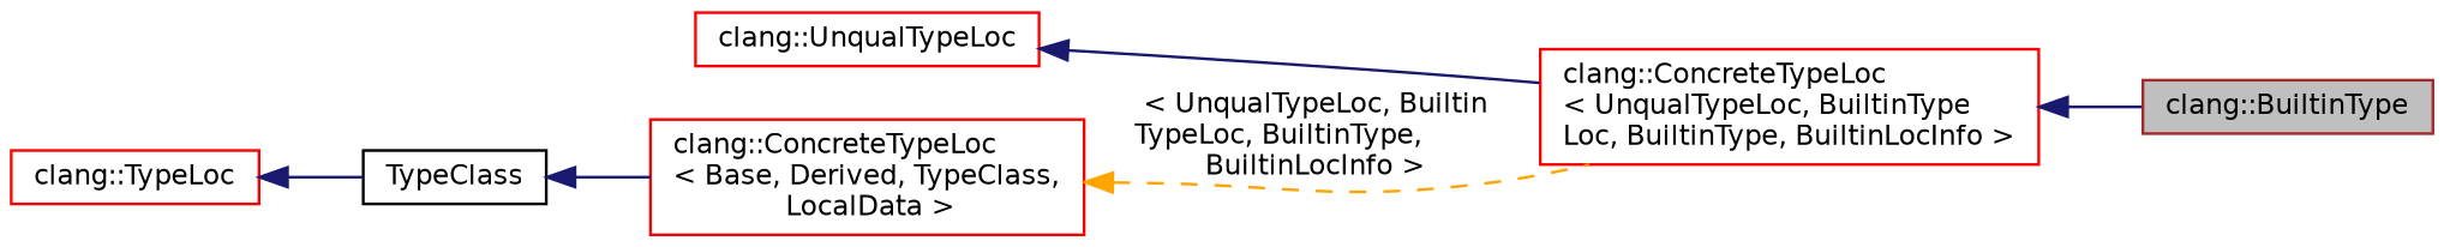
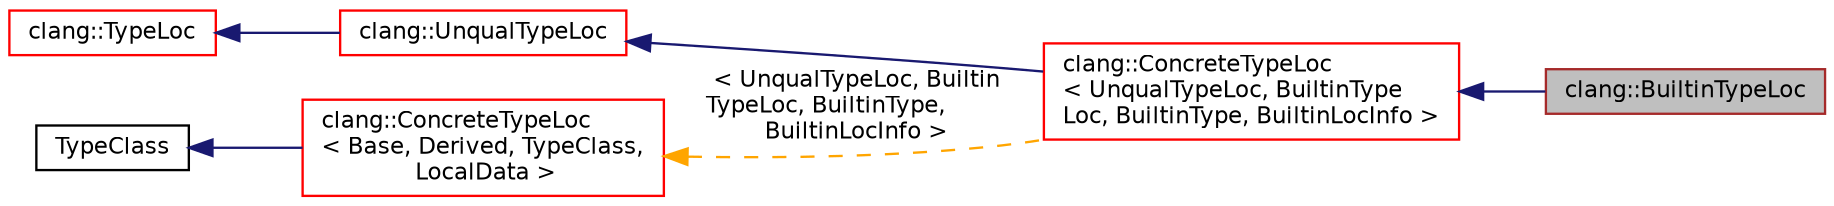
  digraph {
    rankdir=LR
    node [color=red fontname=Helvetica fontsize=10 shape=record]
    edge [color=midnightblue dir=back fontname=Helvetica fontsize=10 labelfontname=Helvetica labelfontsize=10 style=solid]
-   n1 [color=brown fillcolor=grey75 fontcolor=black height=0.2 label="clang::BuiltinType" style=filled width=0.4]
+   n1 [color=brown fillcolor=grey75 fontcolor=black height=0.2 label="clang::BuiltinTypeLoc" style=filled width=0.4]
    n2 [height=0.2 label="clang::ConcreteTypeLoc\l\< UnqualTypeLoc, BuiltinType\lLoc, BuiltinType, BuiltinLocInfo \>" width=0.4]
    n3 [height=0.2 label="clang::UnqualTypeLoc" width=0.4]
    n4 [height=0.2 label="clang::TypeLoc" width=0.4]
    n5 [height=0.2 label="clang::ConcreteTypeLoc\l\< Base, Derived, TypeClass,\l LocalData \>" width=0.4]
    n6 [color=black height=0.2 label=TypeClass width=0.4]
    n2 -> n1
    n3 -> n2
-   n4 -> n6
+   n4 -> n3
    n5 -> n2 [color=orange label=" \< UnqualTypeLoc, Builtin\lTypeLoc, BuiltinType,\l BuiltinLocInfo \>" style=dashed]
    n6 -> n5
  }
